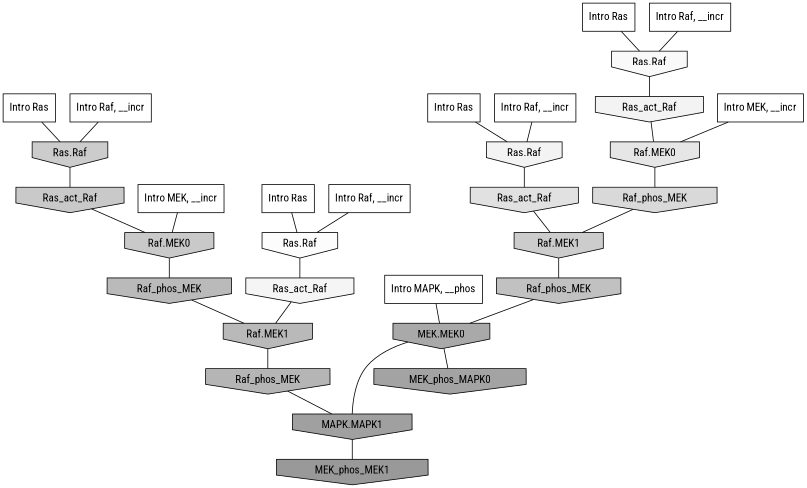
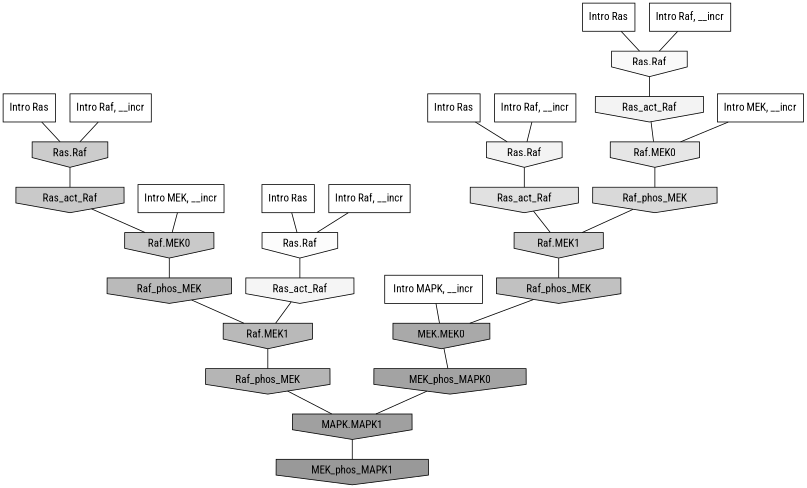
  digraph {
    fontname="Roboto Condensed"
    rankdir=TB
    ranksep=0.30
    node [fillcolor="0.000 0.000 1.000" fontname="Roboto Condensed" shape=invhouse style=filled]
    edge [color="0.000 0.000 0.000" dir=none fontname="Roboto Condensed"]
    n1 [label="Intro Ras" shape=rectangle]
    n2 [fillcolor="0.000 0.000 0.798" label="Ras.Raf"]
    n3 [fillcolor="0.000 0.000 0.789" label=Ras_act_Raf]
    n4 [label="Intro Ras" shape=rectangle]
    n5 [fillcolor="0.000 0.000 0.973" label="Ras.Raf"]
    n6 [fillcolor="0.000 0.000 0.953" label=Ras_act_Raf]
    n7 [label="Intro Ras" shape=rectangle]
    n8 [fillcolor="0.000 0.000 0.953" label="Ras.Raf"]
    n9 [fillcolor="0.000 0.000 0.882" label=Ras_act_Raf]
    n10 [label="Intro Ras" shape=rectangle]
    n11 [fillcolor="0.000 0.000 0.986" label="Ras.Raf"]
    n12 [fillcolor="0.000 0.000 0.958" label=Ras_act_Raf]
    n13 [label="Intro Raf, __incr" shape=rectangle]
    n14 [label="Intro Raf, __incr" shape=rectangle]
    n15 [label="Intro Raf, __incr" shape=rectangle]
    n16 [label="Intro Raf, __incr" shape=rectangle]
    n17 [label="Intro MEK, __incr" shape=rectangle]
    n18 [fillcolor="0.000 0.000 0.788" label="Raf.MEK0"]
    n19 [fillcolor="0.000 0.000 0.727" label=Raf_phos_MEK]
    n20 [label="Intro MEK, __incr" shape=rectangle]
    n21 [fillcolor="0.000 0.000 0.900" label="Raf.MEK0"]
    n22 [fillcolor="0.000 0.000 0.849" label=Raf_phos_MEK]
-   n23 [label="Intro MAPK, __phos" shape=rectangle]
+   n23 [label="Intro MAPK, __incr" shape=rectangle]
    n24 [fillcolor="0.000 0.000 0.661" label="MEK.MEK0"]
    n25 [fillcolor="0.000 0.000 0.637" label=MEK_phos_MAPK0]
    n26 [fillcolor="0.000 0.000 0.723" label="Raf.MEK1"]
    n27 [fillcolor="0.000 0.000 0.709" label=Raf_phos_MEK]
    n28 [fillcolor="0.000 0.000 0.797" label="Raf.MEK1"]
    n29 [fillcolor="0.000 0.000 0.754" label=Raf_phos_MEK]
    n30 [fillcolor="0.000 0.000 0.627" label="MAPK.MAPK1"]
-   n31 [fillcolor="0.000 0.000 0.600" label=MEK_phos_MEK1]
+   n31 [fillcolor="0.000 0.000 0.600" label=MEK_phos_MAPK1]
    n1 -> n2
    n2 -> n3
    n3 -> n18
    n4 -> n5
    n5 -> n6
    n6 -> n21
    n7 -> n8
    n8 -> n9
    n9 -> n28
    n10 -> n11
    n11 -> n12
    n12 -> n26
    n13 -> n8
    n14 -> n5
    n15 -> n11
    n16 -> n2
    n17 -> n18
    n18 -> n19
    n19 -> n26
    n20 -> n21
    n21 -> n22
    n22 -> n28
    n23 -> n24
    n24 -> n25
-   n24 -> n30
+   n25 -> n30
    n26 -> n27
    n27 -> n30
    n28 -> n29
    n29 -> n24
    n30 -> n31
  }
